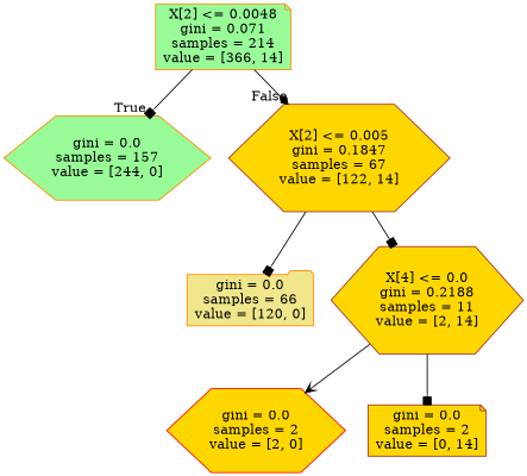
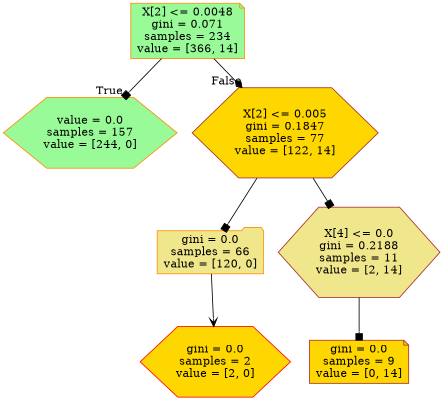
  digraph {
    node [color=darkorange fillcolor=gold shape=hexagon style=filled]
    edge [arrowhead=box]
-   n1 [fillcolor=palegreen label="X[2] <= 0.0048\ngini = 0.071\nsamples = 214\nvalue = [366, 14]" shape=note]
-   n2 [fillcolor=palegreen label="gini = 0.0\nsamples = 157\nvalue = [244, 0]"]
-   n3 [color=brown label="X[2] <= 0.005\ngini = 0.1847\nsamples = 67\nvalue = [122, 14]"]
-   n4 [color=brown label="X[4] <= 0.0\ngini = 0.2188\nsamples = 11\nvalue = [2, 14]"]
+   n1 [fillcolor=palegreen label="X[2] <= 0.0048\ngini = 0.071\nsamples = 234\nvalue = [366, 14]" shape=note]
+   n2 [fillcolor=palegreen label="value = 0.0\nsamples = 157\nvalue = [244, 0]"]
+   n3 [color=brown label="X[2] <= 0.005\ngini = 0.1847\nsamples = 77\nvalue = [122, 14]"]
+   n4 [color=brown fillcolor=khaki label="X[4] <= 0.0\ngini = 0.2188\nsamples = 11\nvalue = [2, 14]"]
    n5 [fillcolor=khaki label="gini = 0.0\nsamples = 66\nvalue = [120, 0]" shape=folder]
    n6 [color=red label="gini = 0.0\nsamples = 2\nvalue = [2, 0]"]
-   n7 [color=brown label="gini = 0.0\nsamples = 2\nvalue = [0, 14]" shape=note]
+   n7 [color=brown label="gini = 0.0\nsamples = 9\nvalue = [0, 14]" shape=note]
    n1 -> n2 [headlabel=True labelangle=45 labeldistance=2.5]
    n1 -> n3 [arrowhead=diamond headlabel=False labelangle=-45 labeldistance=2.5]
    n3 -> n4
    n3 -> n5
-   n4 -> n6 [arrowhead=vee]
+   n5 -> n6 [arrowhead=vee]
    n4 -> n7
  }
